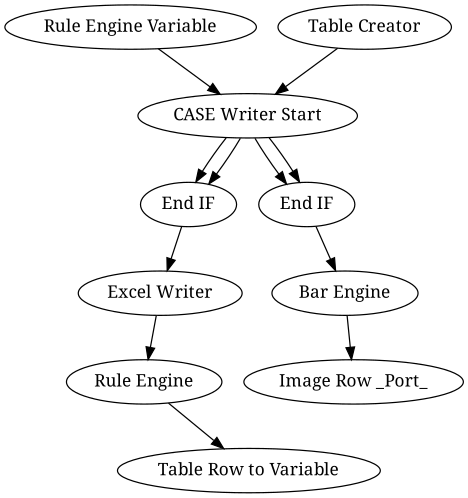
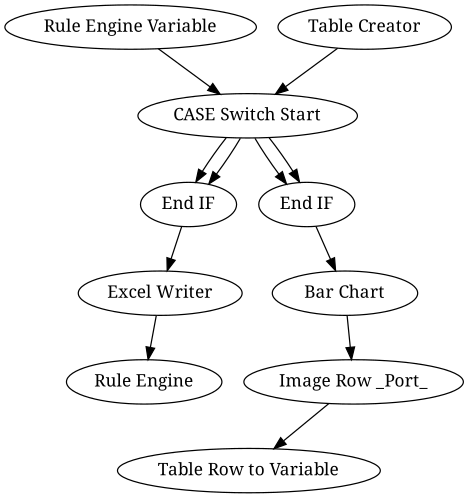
  digraph {
    fontname="Noto Serif"
    rankdir=TB
    node [fontname="Noto Serif"]
    edge [fontname="Noto Serif"]
-   n1 [label="CASE Writer Start"]
+   n1 [label="CASE Switch Start"]
    n2 [label="End IF"]
    n3 [label="End IF"]
    n4 [label="Excel Writer"]
-   n5 [label="Bar Engine"]
+   n5 [label="Bar Chart"]
    n6 [label="Rule Engine Variable"]
    n7 [label="Table Creator"]
    n8 [label="Rule Engine"]
    n9 [label="Table Row to Variable"]
    n10 [label="Image Row _Port_"]
    n1 -> n2
    n1 -> n2
    n1 -> n3
    n1 -> n3
    n2 -> n4
    n3 -> n5
    n4 -> n8
    n5 -> n10
    n6 -> n1
    n7 -> n1
-   n8 -> n9
+   n10 -> n9
  }
